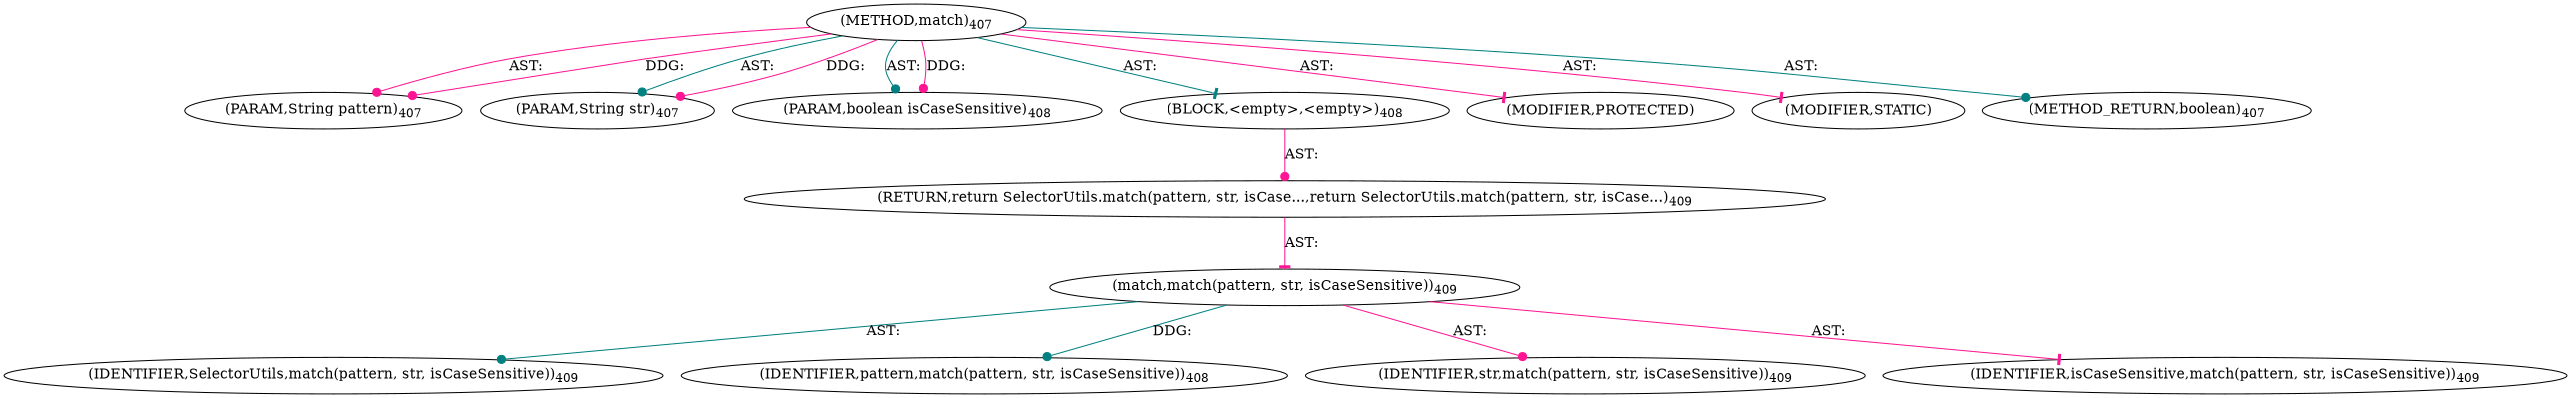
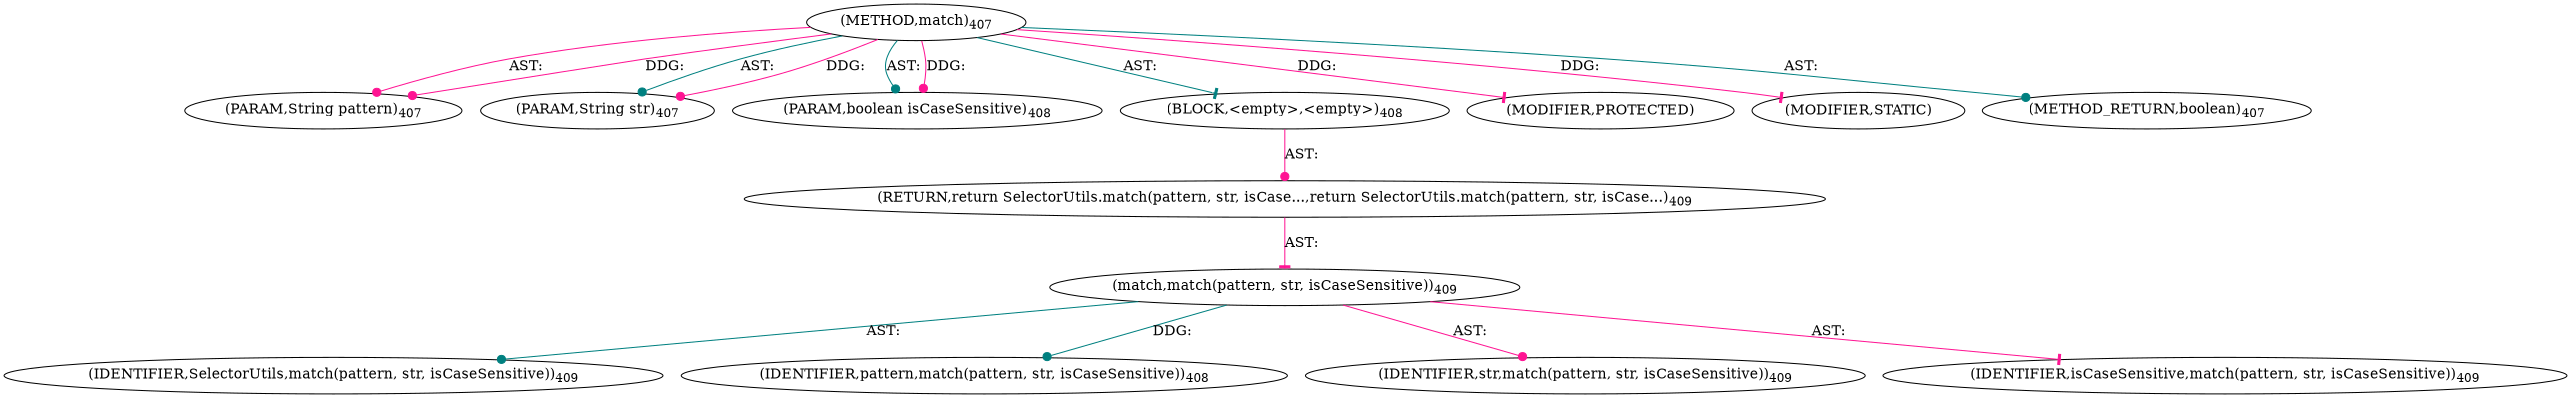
  digraph {
    edge [arrowhead=dot color=deeppink]
    n1 [label=<(METHOD,match)<SUB>407</SUB>>]
    n2 [label=<(PARAM,String pattern)<SUB>407</SUB>>]
    n3 [label=<(PARAM,String str)<SUB>407</SUB>>]
    n4 [label=<(PARAM,boolean isCaseSensitive)<SUB>408</SUB>>]
    n5 [label=<(BLOCK,&lt;empty&gt;,&lt;empty&gt;)<SUB>408</SUB>>]
    n6 [label=<(MODIFIER,PROTECTED)>]
    n7 [label=<(MODIFIER,STATIC)>]
    n8 [label=<(METHOD_RETURN,boolean)<SUB>407</SUB>>]
    n9 [label=<(RETURN,return SelectorUtils.match(pattern, str, isCase...,return SelectorUtils.match(pattern, str, isCase...)<SUB>409</SUB>>]
    n10 [label=<(match,match(pattern, str, isCaseSensitive))<SUB>409</SUB>>]
    n11 [label=<(IDENTIFIER,SelectorUtils,match(pattern, str, isCaseSensitive))<SUB>409</SUB>>]
    n12 [label=<(IDENTIFIER,pattern,match(pattern, str, isCaseSensitive))<SUB>408</SUB>>]
    n13 [label=<(IDENTIFIER,str,match(pattern, str, isCaseSensitive))<SUB>409</SUB>>]
    n14 [label=<(IDENTIFIER,isCaseSensitive,match(pattern, str, isCaseSensitive))<SUB>409</SUB>>]
    n1 -> n2 [label="AST: "]
    n1 -> n2 [label="DDG: "]
    n1 -> n3 [color=teal label="AST: "]
    n1 -> n3 [label="DDG: "]
    n1 -> n4 [color=teal label="AST: "]
    n1 -> n4 [label="DDG: "]
    n1 -> n5 [arrowhead=tee color=teal label="AST: "]
-   n1 -> n6 [arrowhead=tee label="AST: "]
-   n1 -> n7 [arrowhead=tee label="AST: "]
+   n1 -> n6 [arrowhead=tee label="DDG: "]
+   n1 -> n7 [arrowhead=tee label="DDG: "]
    n1 -> n8 [color=teal label="AST: "]
    n5 -> n9 [label="AST: "]
    n9 -> n10 [arrowhead=tee label="AST: "]
    n10 -> n11 [color=teal label="AST: "]
    n10 -> n12 [color=teal label="DDG: "]
    n10 -> n13 [label="AST: "]
    n10 -> n14 [arrowhead=tee label="AST: "]
  }
